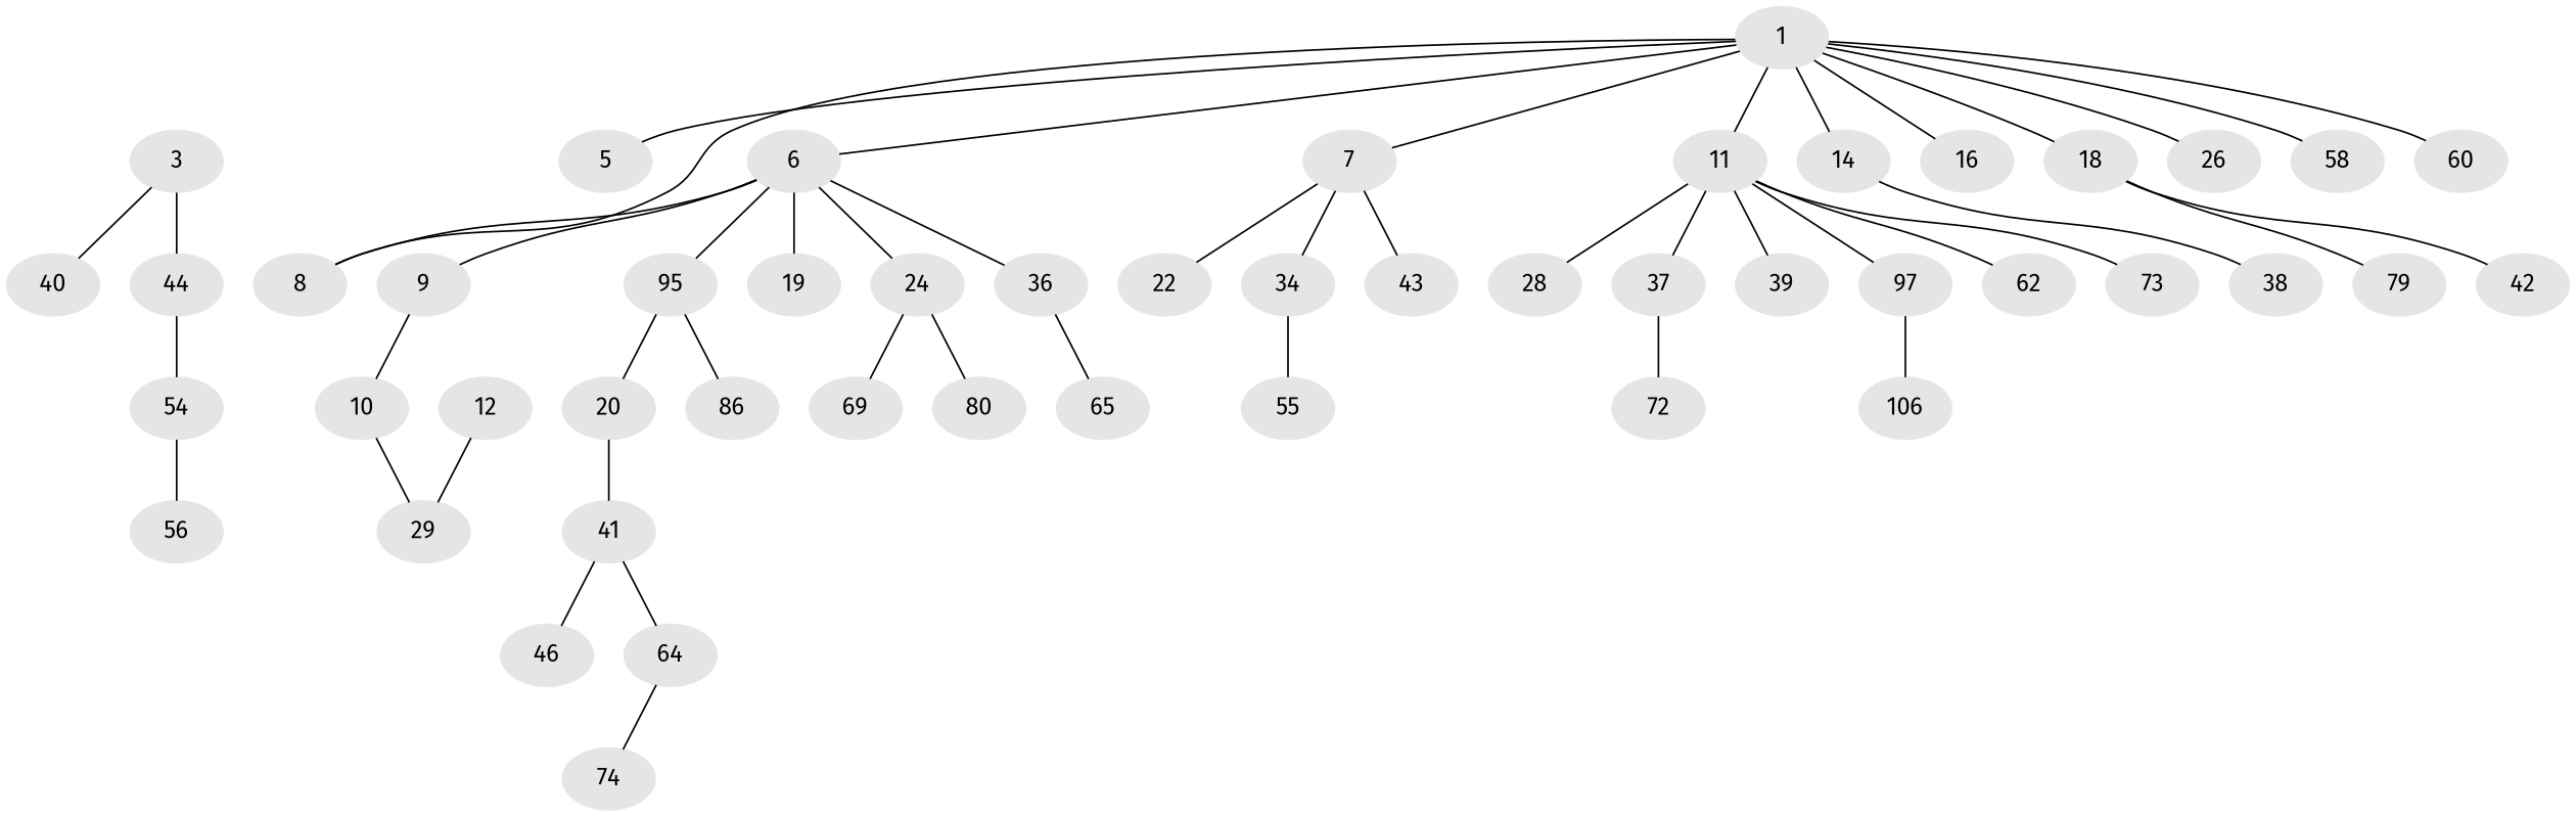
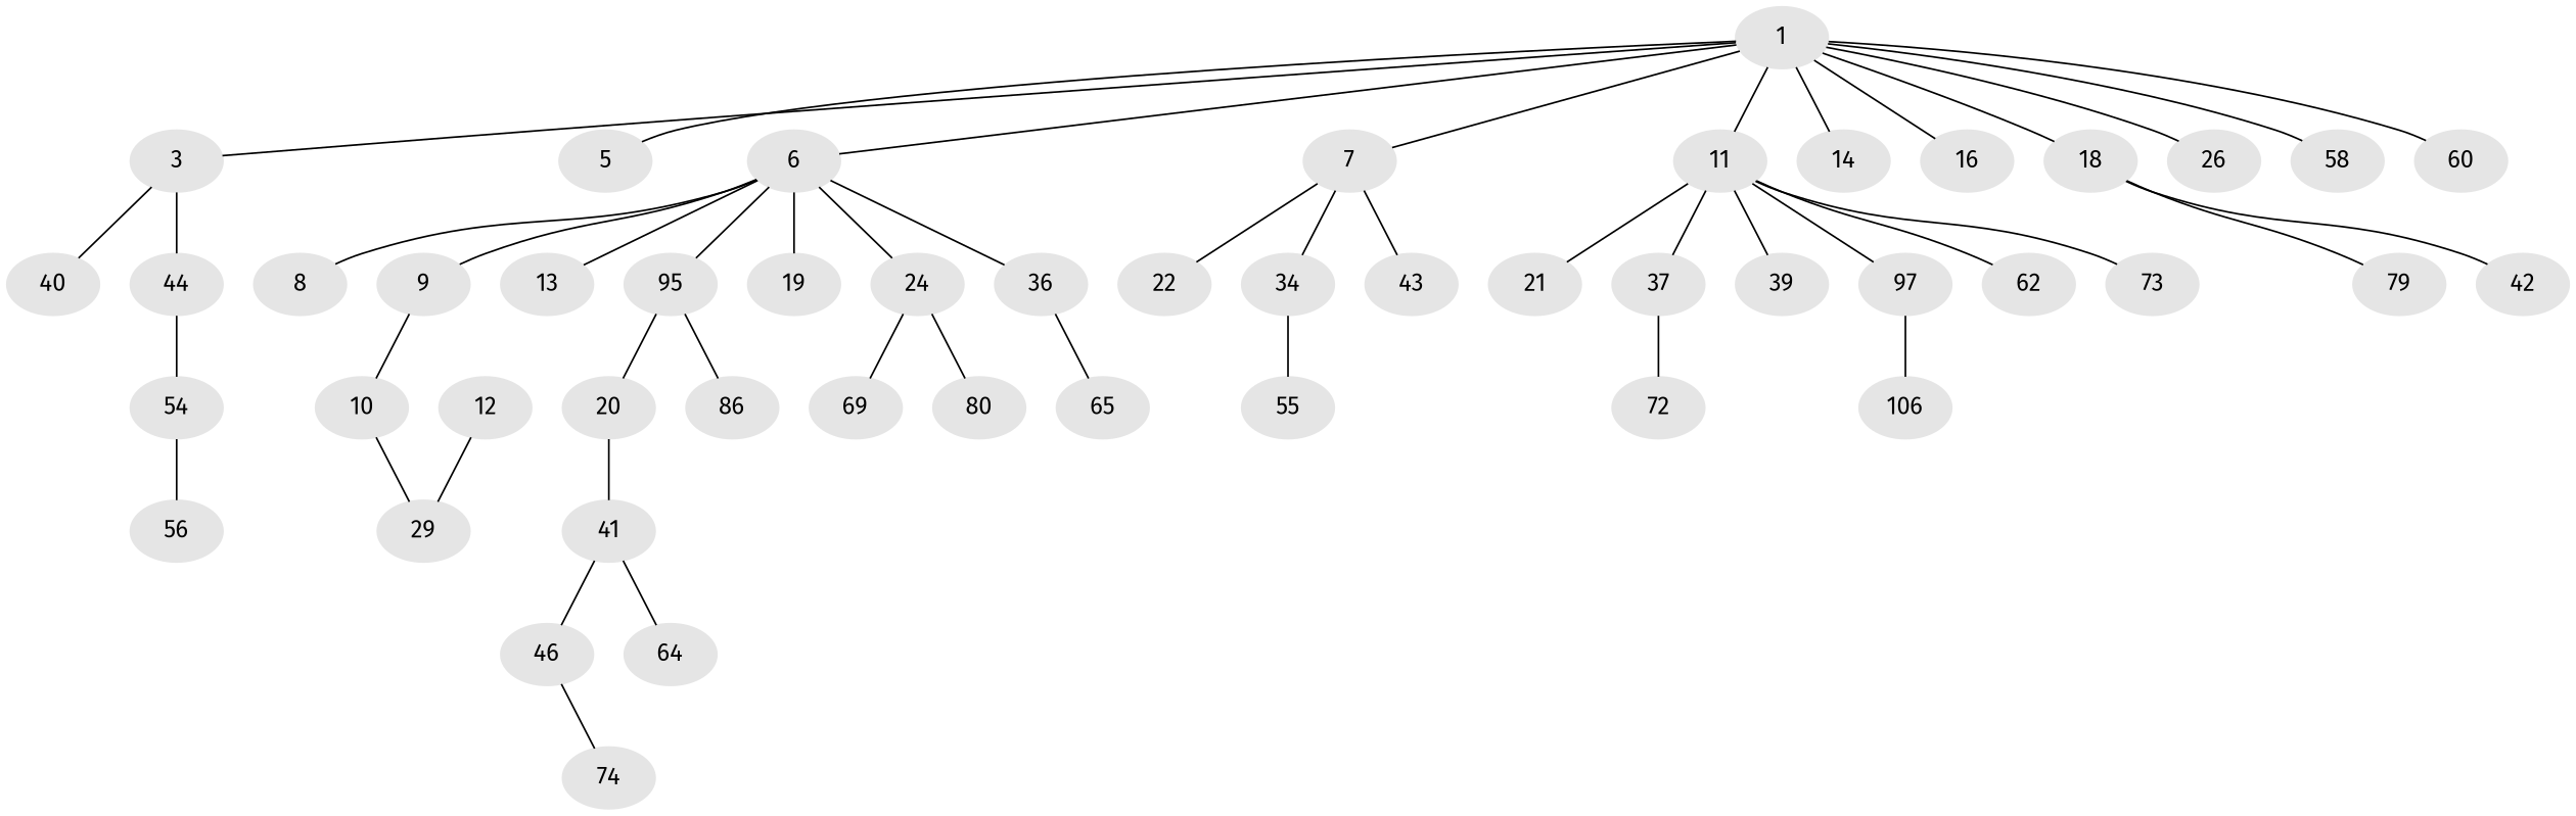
  graph {
    fontname="Fira Sans"
    node [color=gray90 fontname="Fira Sans" style=filled]
    edge [fontname="Fira Sans"]
    1 [super="+2+35"]
    3 [super="+4+30"]
    5
    6
    7
    11 [super="+47+82+17"]
    14 [super="+27"]
    16 [super="+63+93+90+25+32"]
    18
    26 [super="+95"]
    58
    60
    40
    44 [super="+87"]
    8 [super="+23"]
    9
+   13
    n18 [label=95 super="+33"]
    19
    24 [super="+31+48"]
    36 [super="+49"]
    22
    34 [super="+89"]
    43 [super="+104"]
-   28
+   28 [label=21]
    37 [super="+78"]
    39
    n28 [label=97 super="+59+88+91"]
    62 [super="+67"]
    73
-   38 [super="+45"]
    79 [super="+81"]
    42
    54 [super="+75"]
    10
    20 [super="+52"]
    86
    69 [super="+109"]
    80
    65 [super="+76"]
    55
    29 [super="+85+71"]
    12
    72
    106 [super="+107"]
    41
    46 [super="+50+66"]
    64
    74
    56
-   1 -- 8
+   1 -- 3
    1 -- 5
    1 -- 6
    1 -- 7
    1 -- 11
    1 -- 14
    1 -- 16
    1 -- 18
    1 -- 26
    1 -- 58
    1 -- 60
    3 -- 40
    3 -- 44
    6 -- 8
    6 -- 9
+   6 -- 13
    6 -- n18
    6 -- 19
    6 -- 24
    6 -- 36
    7 -- 22
    7 -- 34
    7 -- 43
    11 -- 28
    11 -- 37
    11 -- 39
    11 -- n28
    11 -- 62
    11 -- 73
-   14 -- 38
    18 -- 79
    18 -- 42
    44 -- 54
    9 -- 10
    n18 -- 20
    n18 -- 86
    24 -- 69
    24 -- 80
    36 -- 65
    34 -- 55
    37 -- 72
    n28 -- 106
    54 -- 56
    10 -- 29
    20 -- 41
    12 -- 29
    41 -- 46
    41 -- 64
-   64 -- 74
+   46 -- 74
  }
